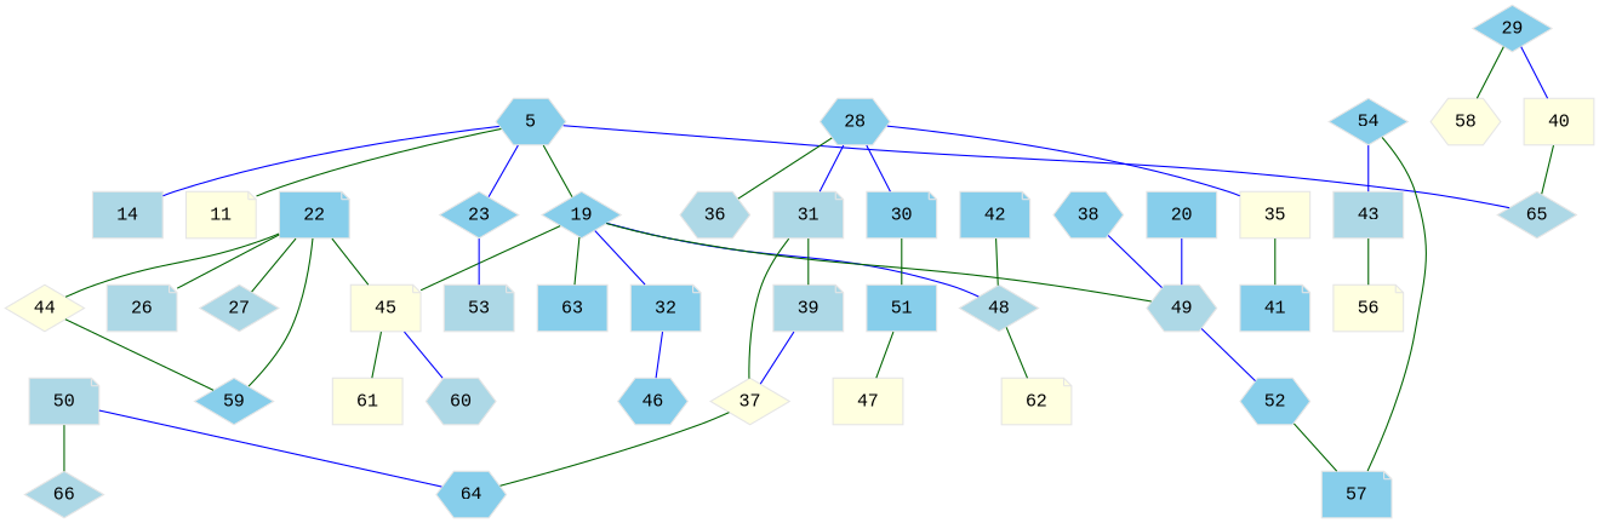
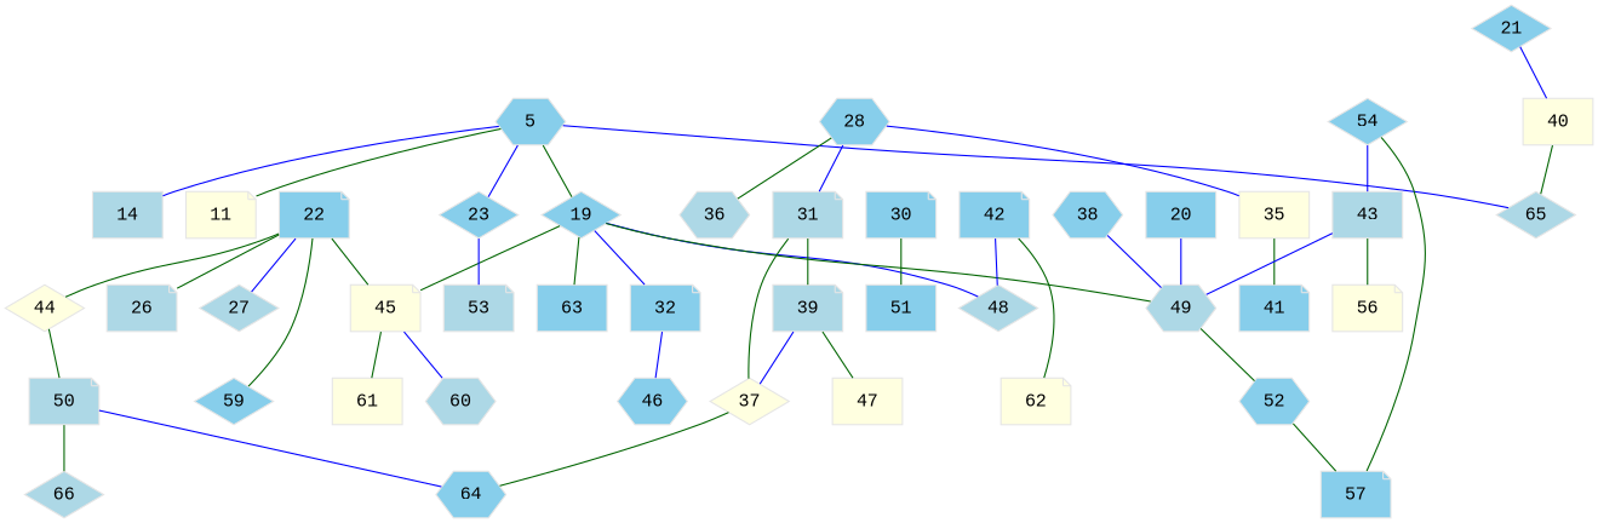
  graph {
    fontname="Liberation Mono"
    node [color=gray90 fillcolor=skyblue fontname="Liberation Mono" shape=note style=filled]
    edge [color=darkgreen fontname="Liberation Mono"]
    5 [shape=hexagon]
    11 [fillcolor=lightyellow]
    14 [fillcolor=lightblue shape=box]
    19 [shape=diamond super="+4"]
    23 [shape=diamond]
    65 [fillcolor=lightblue shape=diamond super="+12+18+34"]
    32
    45 [fillcolor=lightyellow super="+8"]
    48 [fillcolor=lightblue shape=diamond super="+24+33"]
    49 [fillcolor=lightblue shape=hexagon super="+16"]
    63 [shape=box]
    53 [fillcolor=lightblue]
    46 [shape=hexagon]
    60 [fillcolor=lightblue shape=hexagon]
    61 [fillcolor=lightyellow shape=box]
    62 [fillcolor=lightyellow]
    52 [shape=hexagon]
    20 [shape=box]
    22 [super="+6"]
    26 [fillcolor=lightblue]
    27 [fillcolor=lightblue shape=diamond]
    44 [fillcolor=lightyellow shape=diamond]
    59 [shape=diamond]
    50 [fillcolor=lightblue]
    28 [shape=hexagon super="+25"]
    30
    31 [fillcolor=lightblue super="+15+13"]
    35 [fillcolor=lightyellow shape=box]
    36 [fillcolor=lightblue shape=hexagon]
    51 [shape=box]
    37 [fillcolor=lightyellow shape=diamond]
    39 [fillcolor=lightblue]
    41
    40 [fillcolor=lightyellow shape=box super="+21"]
-   29 [shape=diamond]
-   58 [fillcolor=lightyellow shape=hexagon]
+   29 [shape=diamond label=21]
    64 [shape=hexagon]
    47 [fillcolor=lightyellow shape=box]
    38 [shape=hexagon]
    57
    42
    43 [fillcolor=lightblue shape=box]
    56 [fillcolor=lightyellow]
    66 [fillcolor=lightblue shape=diamond]
    54 [shape=diamond]
    5 -- 11
    5 -- 14 [color=blue]
    5 -- 19 [weight=2]
    5 -- 23 [color=blue]
    5 -- 65 [color=blue]
    19 -- 32 [color=blue]
    19 -- 45
    19 -- 48 [color=blue]
    19 -- 49
    19 -- 63
    23 -- 53 [color=blue]
    32 -- 46 [color=blue]
    45 -- 60 [color=blue]
    45 -- 61
-   48 -- 62
-   49 -- 52 [color=blue]
+   42 -- 62
+   49 -- 52
    52 -- 57
    20 -- 49 [color=blue]
    22 -- 45
    22 -- 26
-   22 -- 27
+   22 -- 27 [color=blue]
    22 -- 44
    22 -- 59
-   44 -- 59
+   44 -- 50
    50 -- 64 [color=blue]
    50 -- 66
-   28 -- 30 [color=blue]
    28 -- 31 [color=blue]
    28 -- 35 [color=blue]
    28 -- 36
    30 -- 51
    31 -- 37
    31 -- 39
    35 -- 41
    37 -- 64
    39 -- 37 [color=blue]
-   51 -- 47
+   39 -- 47
    40 -- 65
    29 -- 40 [color=blue]
-   29 -- 58
    38 -- 49 [color=blue]
-   42 -- 48
+   42 -- 48 [color=blue]
+   43 -- 49 [color=blue]
    43 -- 56
    54 -- 57
    54 -- 43 [color=blue]
  }
